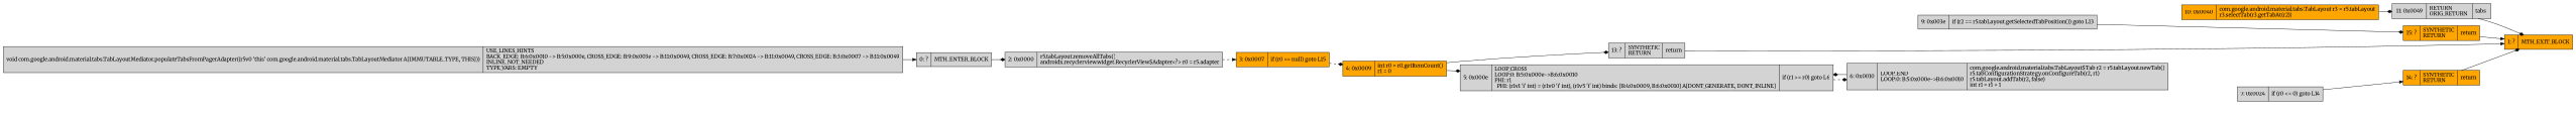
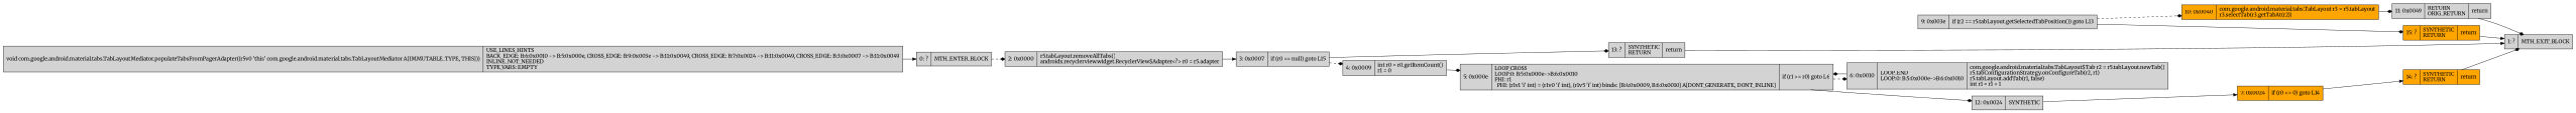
  digraph {
    fontname=Merriweather
    rankdir=LR
    node [fillcolor=lightgrey fontname=Merriweather shape=record style=filled]
    edge [arrowhead=diamond fontname=Merriweather]
    n1 [label="{0\:\ ?|MTH_ENTER_BLOCK\l}"]
    n2 [label="{2\:\ 0x0000|r5.tabLayout.removeAllTabs()\landroidx.recyclerview.widget.RecyclerView$Adapter\<?\> r0 = r5.adapter\l}"]
-   n3 [fillcolor=orange label="{3\:\ 0x0007|if (r0 == null) goto L15\l}"]
-   n4 [fillcolor=orange label="{4\:\ 0x0009|int r0 = r0.getItemCount()\lr1 = 0\l}"]
+   n3 [label="{3\:\ 0x0007|if (r0 == null) goto L15\l}"]
+   n4 [label="{4\:\ 0x0009|int r0 = r0.getItemCount()\lr1 = 0\l}"]
    n5 [label="{13\:\ ?|SYNTHETIC\lRETURN\l|return\l}"]
    n6 [label="{5\:\ 0x000e|LOOP_CROSS\lLOOP:0: B:5:0x000e\-\>B:6:0x0010\lPHI: r1 \l  PHI: (r1v1 'i' int) = (r1v0 'i' int), (r1v5 'i' int) binds: [B:4:0x0009, B:6:0x0010] A[DONT_GENERATE, DONT_INLINE]\l|if (r1 \>= r0) goto L6\l}"]
-   n7 [fillcolor=orange label="{1\:\ ?|MTH_EXIT_BLOCK\l}"]
-   n8 [label="{6\:\ 0x0010|LOOP_END\lLOOP:0: B:5:0x000e\-\>B:6:0x0010\l|com.google.android.material.tabs.TabLayout$Tab r2 = r5.tabLayout.newTab()\lr5.tabConfigurationStrategy.onConfigureTab(r2, r1)\lr5.tabLayout.addTab(r2, false)\lint r1 = r1 + 1\l}"]
-   n10 [label="{7\:\ 0x0024|if (r0 \<= 0) goto L14\l}"]
+   n7 [label="{1\:\ ?|MTH_EXIT_BLOCK\l}"]
+   n8 [label="{6\:\ 0x0010|LOOP_END\lLOOP:0: B:5:0x000e\-\>B:6:0x0010\l|com.google.android.material.tabs.TabLayout$Tab r2 = r5.tabLayout.newTab()\lr5.tabConfigurationStrategy.onConfigureTab(r2, r1)\lr5.tabLayout.addTab(r1, false)\lint r1 = r1 + 1\l}"]
+   n9 [label="{12\:\ 0x0024|SYNTHETIC\l}"]
+   n10 [fillcolor=orange label="{7\:\ 0x0024|if (r0 \<= 0) goto L14\l}"]
    n11 [fillcolor=orange label="{14\:\ ?|SYNTHETIC\lRETURN\l|return\l}"]
    n12 [label="{9\:\ 0x003e|if (r2 == r5.tabLayout.getSelectedTabPosition()) goto L13\l}"]
    n13 [fillcolor=orange label="{10\:\ 0x0040|com.google.android.material.tabs.TabLayout r3 = r5.tabLayout\lr3.selectTab(r3.getTabAt(r2))\l}"]
    n14 [fillcolor=orange label="{15\:\ ?|SYNTHETIC\lRETURN\l|return\l}"]
-   n15 [label="{11\:\ 0x0049|RETURN\lORIG_RETURN\l|tabs\l}"]
+   n15 [label="{11\:\ 0x0049|RETURN\lORIG_RETURN\l|return\l}"]
    n16 [label="{void com.google.android.material.tabs.TabLayoutMediator.populateTabsFromPagerAdapter((r5v0 'this' com.google.android.material.tabs.TabLayoutMediator A[IMMUTABLE_TYPE, THIS]))  | USE_LINES_HINTS\lBACK_EDGE: B:6:0x0010 \-\> B:5:0x000e, CROSS_EDGE: B:9:0x003e \-\> B:11:0x0049, CROSS_EDGE: B:7:0x0024 \-\> B:11:0x0049, CROSS_EDGE: B:3:0x0007 \-\> B:11:0x0049\lINLINE_NOT_NEEDED\lTYPE_VARS: EMPTY\l}"]
-   n1 -> n2
-   n2 -> n3 [arrowhead=normal style=dashed]
+   n1 -> n2 [style=dashed]
+   n2 -> n3 [arrowhead=normal]
    n3 -> n4 [style=dashed]
-   n4 -> n5
+   n3 -> n5
    n4 -> n6
    n5 -> n7 [arrowhead=normal]
    n6 -> n8 [style=dashed]
+   n6 -> n9
    n8 -> n6
+   n9 -> n10 [arrowhead=normal]
    n10 -> n11 [arrowhead=normal]
    n11 -> n7
+   n12 -> n13 [style=dashed]
    n12 -> n14
    n13 -> n15
    n14 -> n7 [arrowhead=normal]
    n15 -> n7
    n16 -> n1 [arrowhead=normal]
  }
